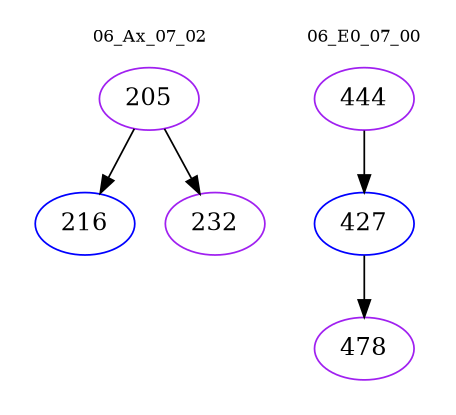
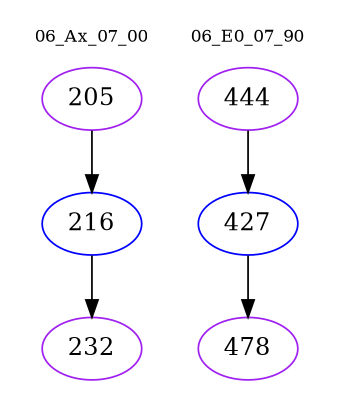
  digraph {
    node [color=purple]
    edge [color=black]
    n1 [label=205]
    n2 [color=blue label=216]
    n3 [label=232]
    n4 [label=444]
    n5 [color=blue label=427]
    n6 [label=478]
    subgraph cluster_1 {
      color=white
      fontsize=10
-     label="06_Ax_07_02"
+     label="06_Ax_07_00"
      n1
      n2
      n3
    }
    subgraph cluster_2 {
      color=white
      fontsize=10
-     label="06_E0_07_00"
+     label="06_E0_07_90"
      n4
      n5
      n6
    }
    n1 -> n2
-   n1 -> n3
+   n2 -> n3
    n4 -> n5
    n5 -> n6
  }
